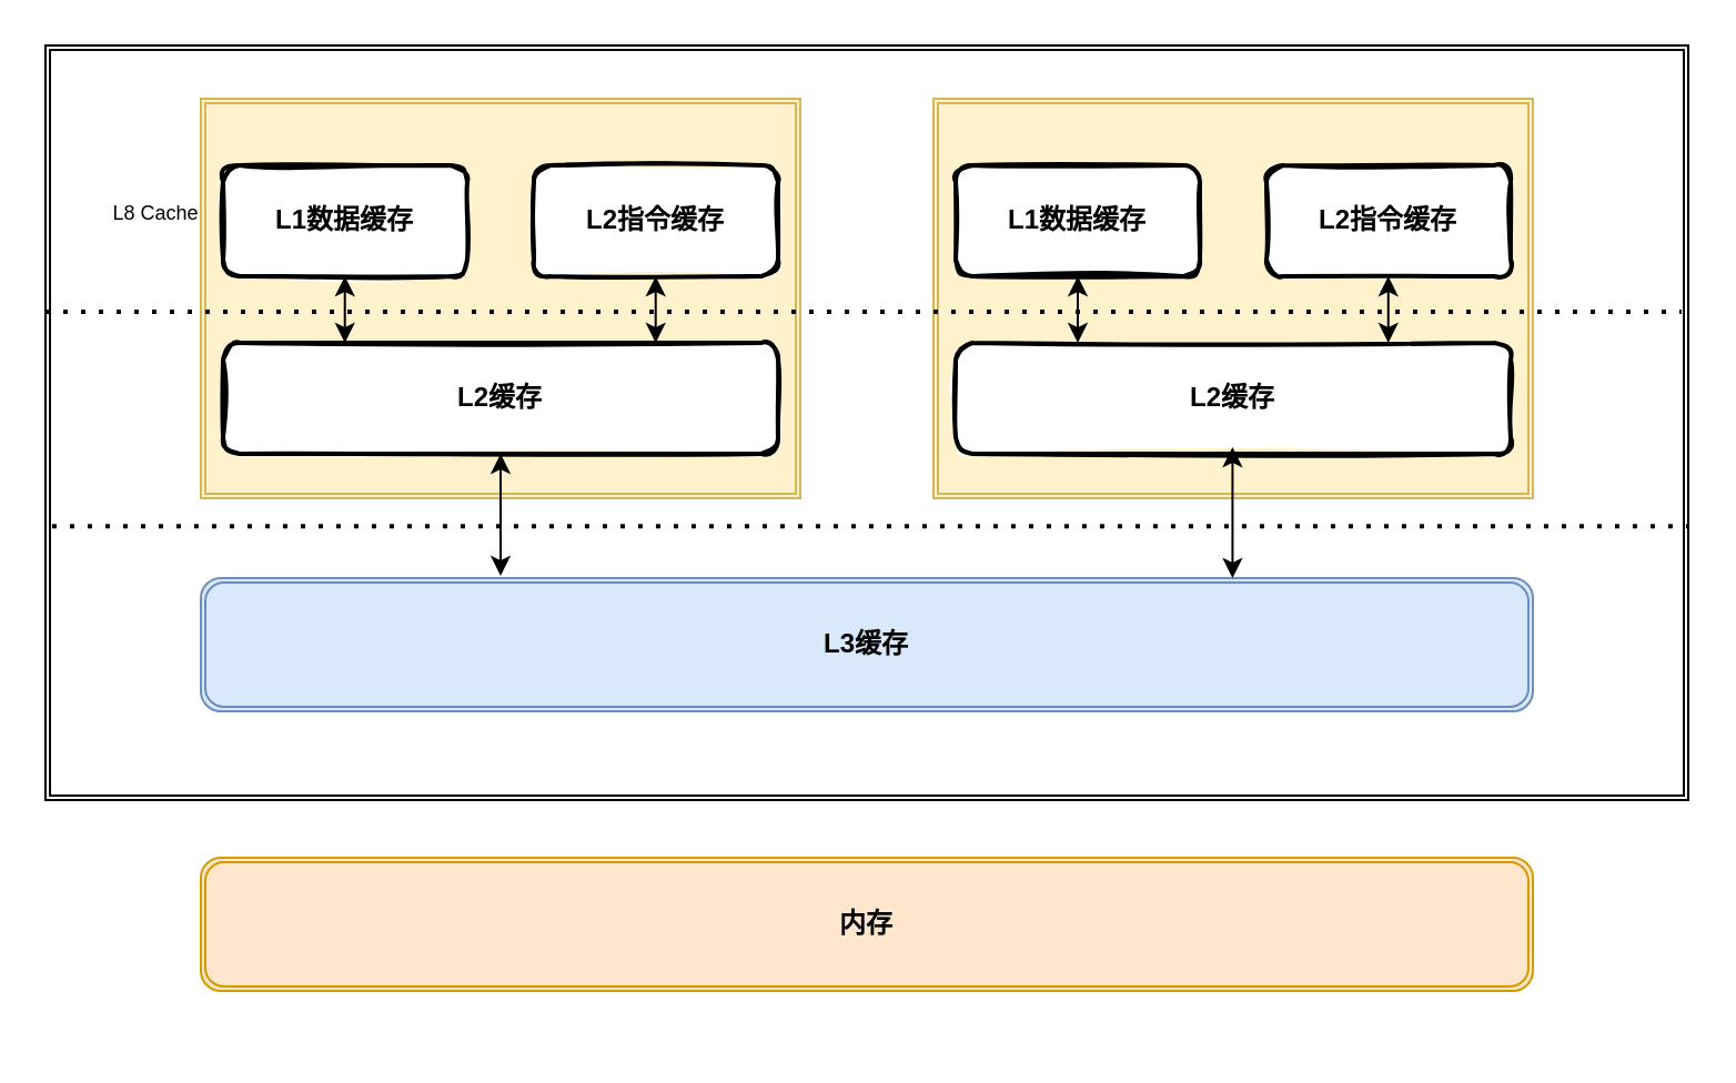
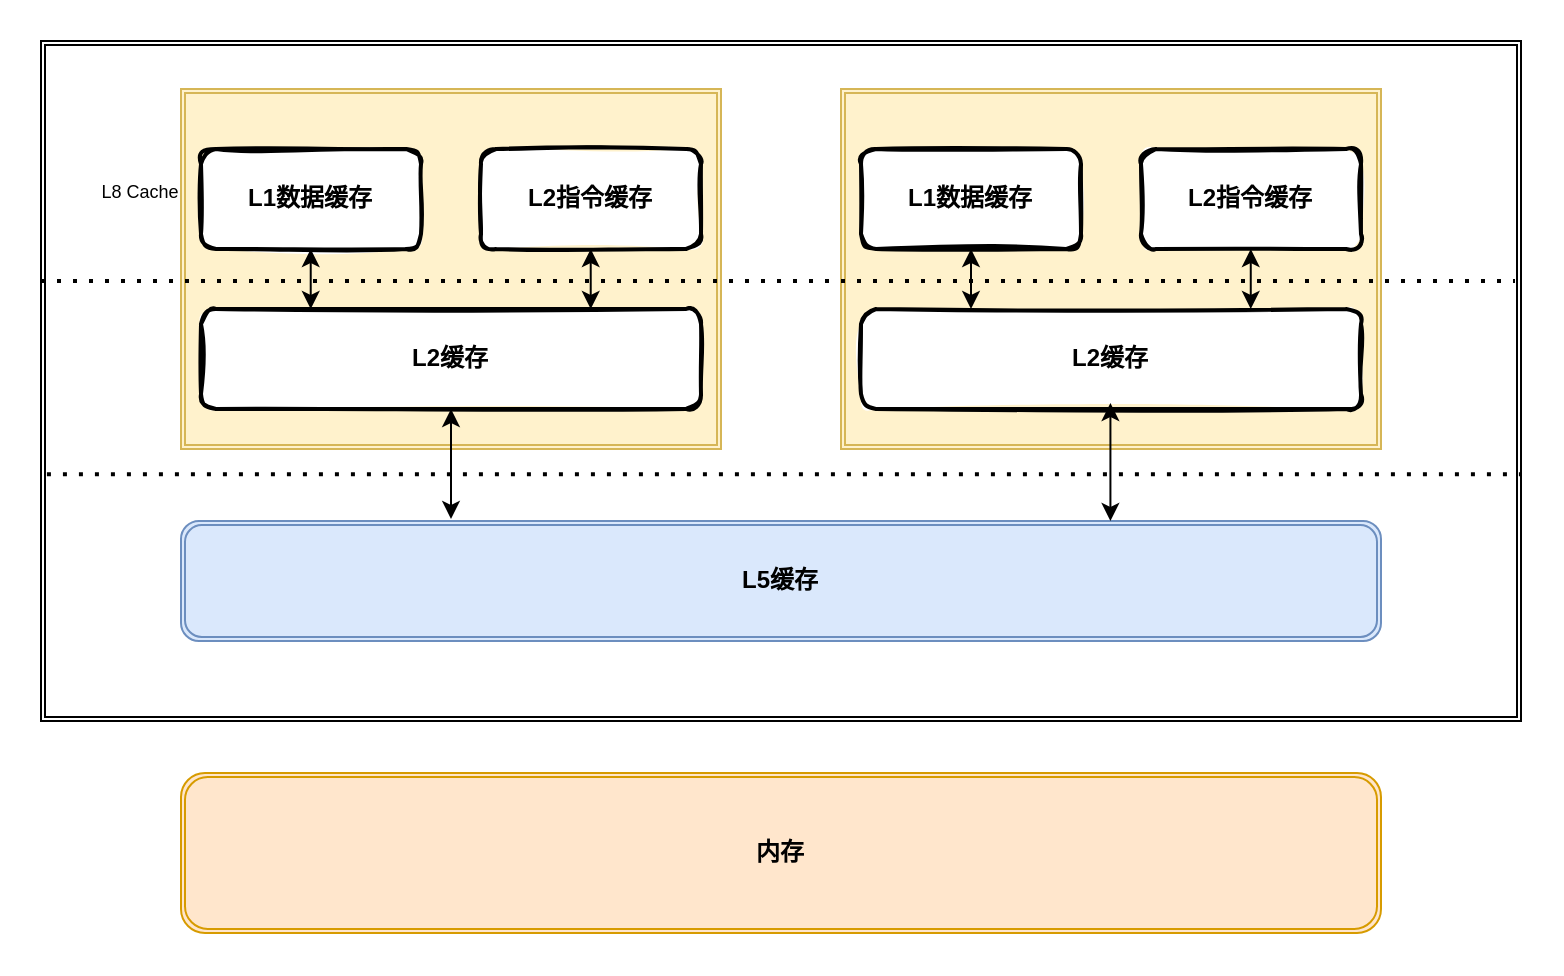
  <mxCell id="0" />
  <mxCell id="1" parent="0" />
  <mxCell id="2" value="" style="shape=ext;double=1;rounded=0;whiteSpace=wrap;html=1;" vertex="1" parent="1"><mxGeometry x="20" y="20" width="740" height="340" as="geometry" /></mxCell>
- <mxCell id="3" value="&lt;b&gt;L3缓存&lt;/b&gt;" style="shape=ext;double=1;rounded=1;whiteSpace=wrap;html=1;fillColor=#dae8fc;strokeColor=#6c8ebf;" vertex="1" parent="1"><mxGeometry x="90" y="260" width="600" height="60" as="geometry" /></mxCell>
- <mxCell id="4" value="&lt;b&gt;内存&lt;/b&gt;" style="shape=ext;double=1;rounded=1;whiteSpace=wrap;html=1;fillColor=#ffe6cc;strokeColor=#d79b00;" vertex="1" parent="1"><mxGeometry x="90" y="386" width="600" height="60" as="geometry" /></mxCell>
+ <mxCell id="3" value="&lt;b&gt;L5缓存&lt;/b&gt;" style="shape=ext;double=1;rounded=1;whiteSpace=wrap;html=1;fillColor=#dae8fc;strokeColor=#6c8ebf;" vertex="1" parent="1"><mxGeometry x="90" y="260" width="600" height="60" as="geometry" /></mxCell>
+ <mxCell id="4" value="&lt;b&gt;内存&lt;/b&gt;" style="shape=ext;double=1;rounded=1;whiteSpace=wrap;html=1;fillColor=#ffe6cc;strokeColor=#d79b00;" vertex="1" parent="1"><mxGeometry x="90" y="386" width="600" height="80" as="geometry" /></mxCell>
  <mxCell id="5" value="" style="shape=ext;double=1;rounded=0;whiteSpace=wrap;html=1;fillColor=#fff2cc;strokeColor=#d6b656;" vertex="1" parent="1"><mxGeometry x="90" y="44" width="270" height="180" as="geometry" /></mxCell>
  <mxCell id="6" value="L1数据缓存" style="rounded=1;whiteSpace=wrap;html=1;strokeWidth=2;fillWeight=4;hachureGap=8;hachureAngle=45;sketch=1;fontStyle=1;" vertex="1" parent="1"><mxGeometry x="100" y="74" width="110" height="50" as="geometry" /></mxCell>
  <mxCell id="7" value="&lt;b&gt;L2指令缓存&lt;/b&gt;" style="rounded=1;whiteSpace=wrap;html=1;strokeWidth=2;fillWeight=4;hachureGap=8;hachureAngle=45;sketch=1;" vertex="1" parent="1"><mxGeometry x="240" y="74" width="110" height="50" as="geometry" /></mxCell>
  <mxCell id="8" value="&lt;b&gt;L2缓存&lt;/b&gt;" style="rounded=1;whiteSpace=wrap;html=1;strokeWidth=2;fillWeight=4;hachureGap=8;hachureAngle=45;sketch=1;" vertex="1" parent="1"><mxGeometry x="100" y="154" width="250" height="50" as="geometry" /></mxCell>
  <mxCell id="9" value="" style="shape=ext;double=1;rounded=0;whiteSpace=wrap;html=1;fillColor=#fff2cc;strokeColor=#d6b656;" vertex="1" parent="1"><mxGeometry x="420" y="44" width="270" height="180" as="geometry" /></mxCell>
  <mxCell id="10" value="&lt;b&gt;L1数据缓存&lt;/b&gt;" style="rounded=1;whiteSpace=wrap;html=1;strokeWidth=2;fillWeight=4;hachureGap=8;hachureAngle=45;sketch=1;" vertex="1" parent="1"><mxGeometry x="430" y="74" width="110" height="50" as="geometry" /></mxCell>
  <mxCell id="11" value="&lt;b&gt;L2指令缓存&lt;/b&gt;" style="rounded=1;whiteSpace=wrap;html=1;strokeWidth=2;fillWeight=4;hachureGap=8;hachureAngle=45;sketch=1;" vertex="1" parent="1"><mxGeometry x="570" y="74" width="110" height="50" as="geometry" /></mxCell>
  <mxCell id="12" value="&lt;b&gt;L2缓存&lt;/b&gt;" style="rounded=1;whiteSpace=wrap;html=1;strokeWidth=2;fillWeight=4;hachureGap=8;hachureAngle=45;sketch=1;" vertex="1" parent="1"><mxGeometry x="430" y="154" width="250" height="50" as="geometry" /></mxCell>
  <mxCell id="13" value="" style="endArrow=none;dashed=1;html=1;dashPattern=1 3;strokeWidth=2;rounded=0;entryX=1;entryY=0.599;entryDx=0;entryDy=0;entryPerimeter=0;exitX=0.004;exitY=0.599;exitDx=0;exitDy=0;exitPerimeter=0;" edge="1" parent="1"><mxGeometry width="50" height="50" relative="1" as="geometry"><mxPoint x="22.96" y="236.63" as="sourcePoint" /><mxPoint x="760" y="236.63" as="targetPoint" /></mxGeometry></mxCell>
  <mxCell id="14" style="edgeStyle=orthogonalEdgeStyle;rounded=0;orthogonalLoop=1;jettySize=auto;html=1;entryX=0.225;entryY=-0.017;entryDx=0;entryDy=0;entryPerimeter=0;startArrow=classic;startFill=1;" edge="1" parent="1" source="8" target="3"><mxGeometry relative="1" as="geometry" /></mxCell>
  <mxCell id="15" style="edgeStyle=orthogonalEdgeStyle;rounded=0;orthogonalLoop=1;jettySize=auto;html=1;entryX=0.225;entryY=-0.017;entryDx=0;entryDy=0;entryPerimeter=0;startArrow=classic;startFill=1;" edge="1" parent="1"><mxGeometry relative="1" as="geometry"><mxPoint x="554.71" y="201" as="sourcePoint" /><mxPoint x="554.71" y="260" as="targetPoint" /></mxGeometry></mxCell>
  <mxCell id="16" style="edgeStyle=orthogonalEdgeStyle;rounded=0;orthogonalLoop=1;jettySize=auto;html=1;entryX=0.22;entryY=0;entryDx=0;entryDy=0;entryPerimeter=0;startArrow=classic;startFill=1;" edge="1" parent="1" source="10" target="12"><mxGeometry relative="1" as="geometry" /></mxCell>
  <mxCell id="17" style="edgeStyle=orthogonalEdgeStyle;rounded=0;orthogonalLoop=1;jettySize=auto;html=1;entryX=0.22;entryY=0;entryDx=0;entryDy=0;entryPerimeter=0;startArrow=classic;startFill=1;" edge="1" parent="1"><mxGeometry relative="1" as="geometry"><mxPoint x="624.88" y="124" as="sourcePoint" /><mxPoint x="624.88" y="154" as="targetPoint" /></mxGeometry></mxCell>
  <mxCell id="18" style="edgeStyle=orthogonalEdgeStyle;rounded=0;orthogonalLoop=1;jettySize=auto;html=1;entryX=0.22;entryY=0;entryDx=0;entryDy=0;entryPerimeter=0;startArrow=classic;startFill=1;" edge="1" parent="1"><mxGeometry relative="1" as="geometry"><mxPoint x="294.86" y="124" as="sourcePoint" /><mxPoint x="294.86" y="154" as="targetPoint" /></mxGeometry></mxCell>
  <mxCell id="19" style="edgeStyle=orthogonalEdgeStyle;rounded=0;orthogonalLoop=1;jettySize=auto;html=1;entryX=0.22;entryY=0;entryDx=0;entryDy=0;entryPerimeter=0;startArrow=classic;startFill=1;" edge="1" parent="1"><mxGeometry relative="1" as="geometry"><mxPoint x="154.86" y="124" as="sourcePoint" /><mxPoint x="154.86" y="154" as="targetPoint" /></mxGeometry></mxCell>
  <mxCell id="20" value="&lt;font style=&quot;font-size: 9px;&quot;&gt;L8 Cache&lt;/font&gt;" style="text;strokeColor=none;align=center;fillColor=none;html=1;verticalAlign=middle;whiteSpace=wrap;rounded=0;" vertex="1" parent="1"><mxGeometry x="40" y="80" width="60" height="30" as="geometry" /></mxCell>
  <mxCell id="21" value="" style="endArrow=none;dashed=1;html=1;dashPattern=1 3;strokeWidth=2;rounded=0;entryX=1;entryY=0.599;entryDx=0;entryDy=0;entryPerimeter=0;exitX=0.004;exitY=0.599;exitDx=0;exitDy=0;exitPerimeter=0;" edge="1" parent="1"><mxGeometry width="50" height="50" relative="1" as="geometry"><mxPoint x="20" y="140" as="sourcePoint" /><mxPoint x="757" y="140" as="targetPoint" /></mxGeometry></mxCell>
